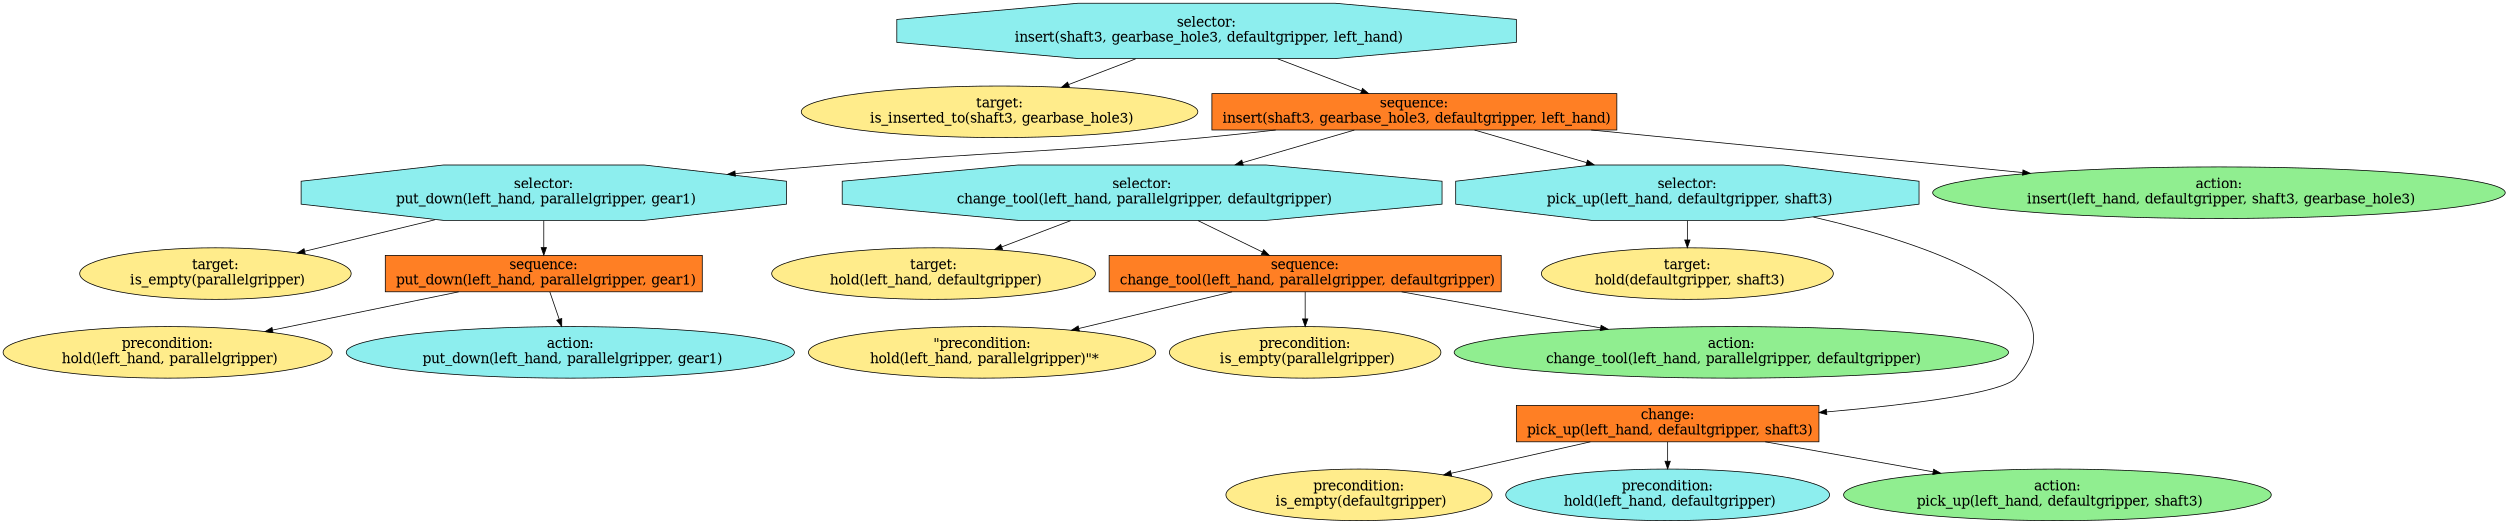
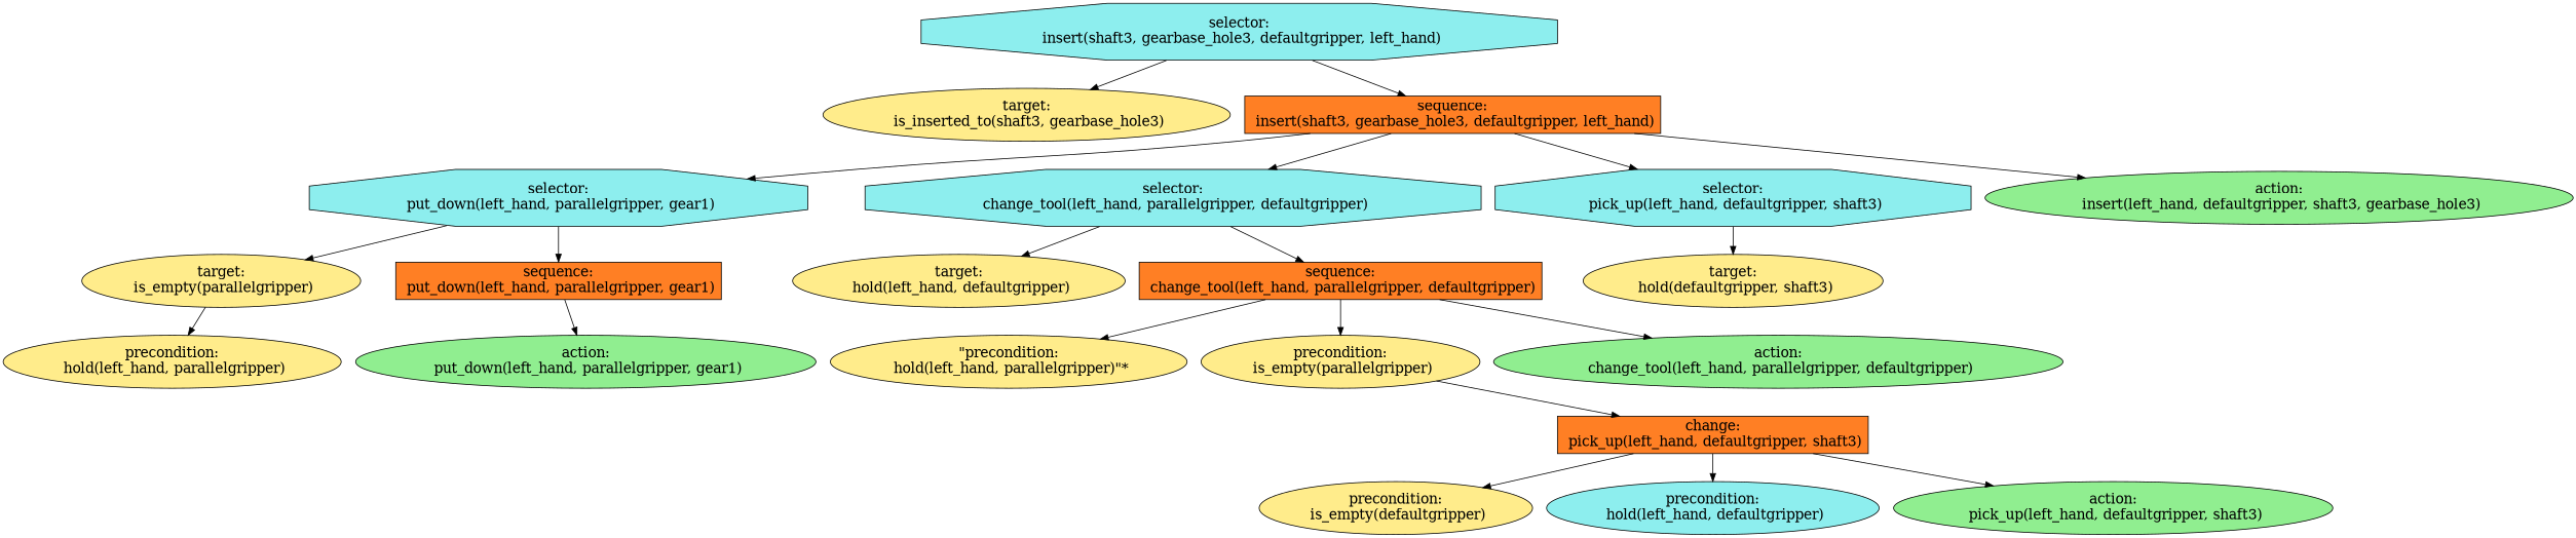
  digraph {
    fontname="times-roman"
    ordering=out
    node [fillcolor=lightgoldenrod1 fontcolor=black fontname="times-roman" fontsize=18 shape=ellipse style=filled]
    edge [fontname="times-roman"]
    n1 [fillcolor=darkslategray2 label="selector:\n insert(shaft3, gearbase_hole3, defaultgripper, left_hand)" shape=octagon]
    n2 [label="target:\n is_inserted_to(shaft3, gearbase_hole3)"]
    n3 [fillcolor=chocolate1 label="sequence:\n insert(shaft3, gearbase_hole3, defaultgripper, left_hand)" shape=box]
    n4 [fillcolor=darkslategray2 label="selector:\n put_down(left_hand, parallelgripper, gear1)" shape=octagon]
    n5 [fillcolor=darkslategray2 label="selector:\n change_tool(left_hand, parallelgripper, defaultgripper)" shape=octagon]
    n6 [fillcolor=darkslategray2 label="selector:\n pick_up(left_hand, defaultgripper, shaft3)" shape=octagon]
    n7 [fillcolor=lightgreen label="action:\n insert(left_hand, defaultgripper, shaft3, gearbase_hole3)"]
    n8 [label="target:\n is_empty(parallelgripper)"]
    n9 [fillcolor=chocolate1 label="sequence:\n put_down(left_hand, parallelgripper, gear1)" shape=box]
    n10 [label="target:\n hold(left_hand, defaultgripper)"]
    n11 [fillcolor=chocolate1 label="sequence:\n change_tool(left_hand, parallelgripper, defaultgripper)" shape=box]
    n12 [label="target:\n hold(defaultgripper, shaft3)"]
    n13 [fillcolor=chocolate1 label="change:\n pick_up(left_hand, defaultgripper, shaft3)" shape=box]
    n14 [label="precondition:\n hold(left_hand, parallelgripper)"]
-   n15 [fillcolor=darkslategray2 label="action:\n put_down(left_hand, parallelgripper, gear1)"]
+   n15 [fillcolor=lightgreen label="action:\n put_down(left_hand, parallelgripper, gear1)"]
    n16 [label="\"precondition:\n hold(left_hand, parallelgripper)\"*"]
    n17 [label="precondition:\n is_empty(parallelgripper)"]
    n18 [fillcolor=lightgreen label="action:\n change_tool(left_hand, parallelgripper, defaultgripper)"]
    n19 [label="precondition:\n is_empty(defaultgripper)"]
    n20 [fillcolor=darkslategray2 label="precondition:\n hold(left_hand, defaultgripper)"]
    n21 [fillcolor=lightgreen label="action:\n pick_up(left_hand, defaultgripper, shaft3)"]
    n1 -> n2
    n1 -> n3
    n3 -> n4
    n3 -> n5
    n3 -> n6
    n3 -> n7
    n4 -> n8
    n4 -> n9
    n5 -> n10
    n5 -> n11
    n6 -> n12
-   n6 -> n13
-   n9 -> n14
+   n17 -> n13
+   n8 -> n14
    n9 -> n15
    n11 -> n16
    n11 -> n17
    n11 -> n18
    n13 -> n19
    n13 -> n20
    n13 -> n21
  }
